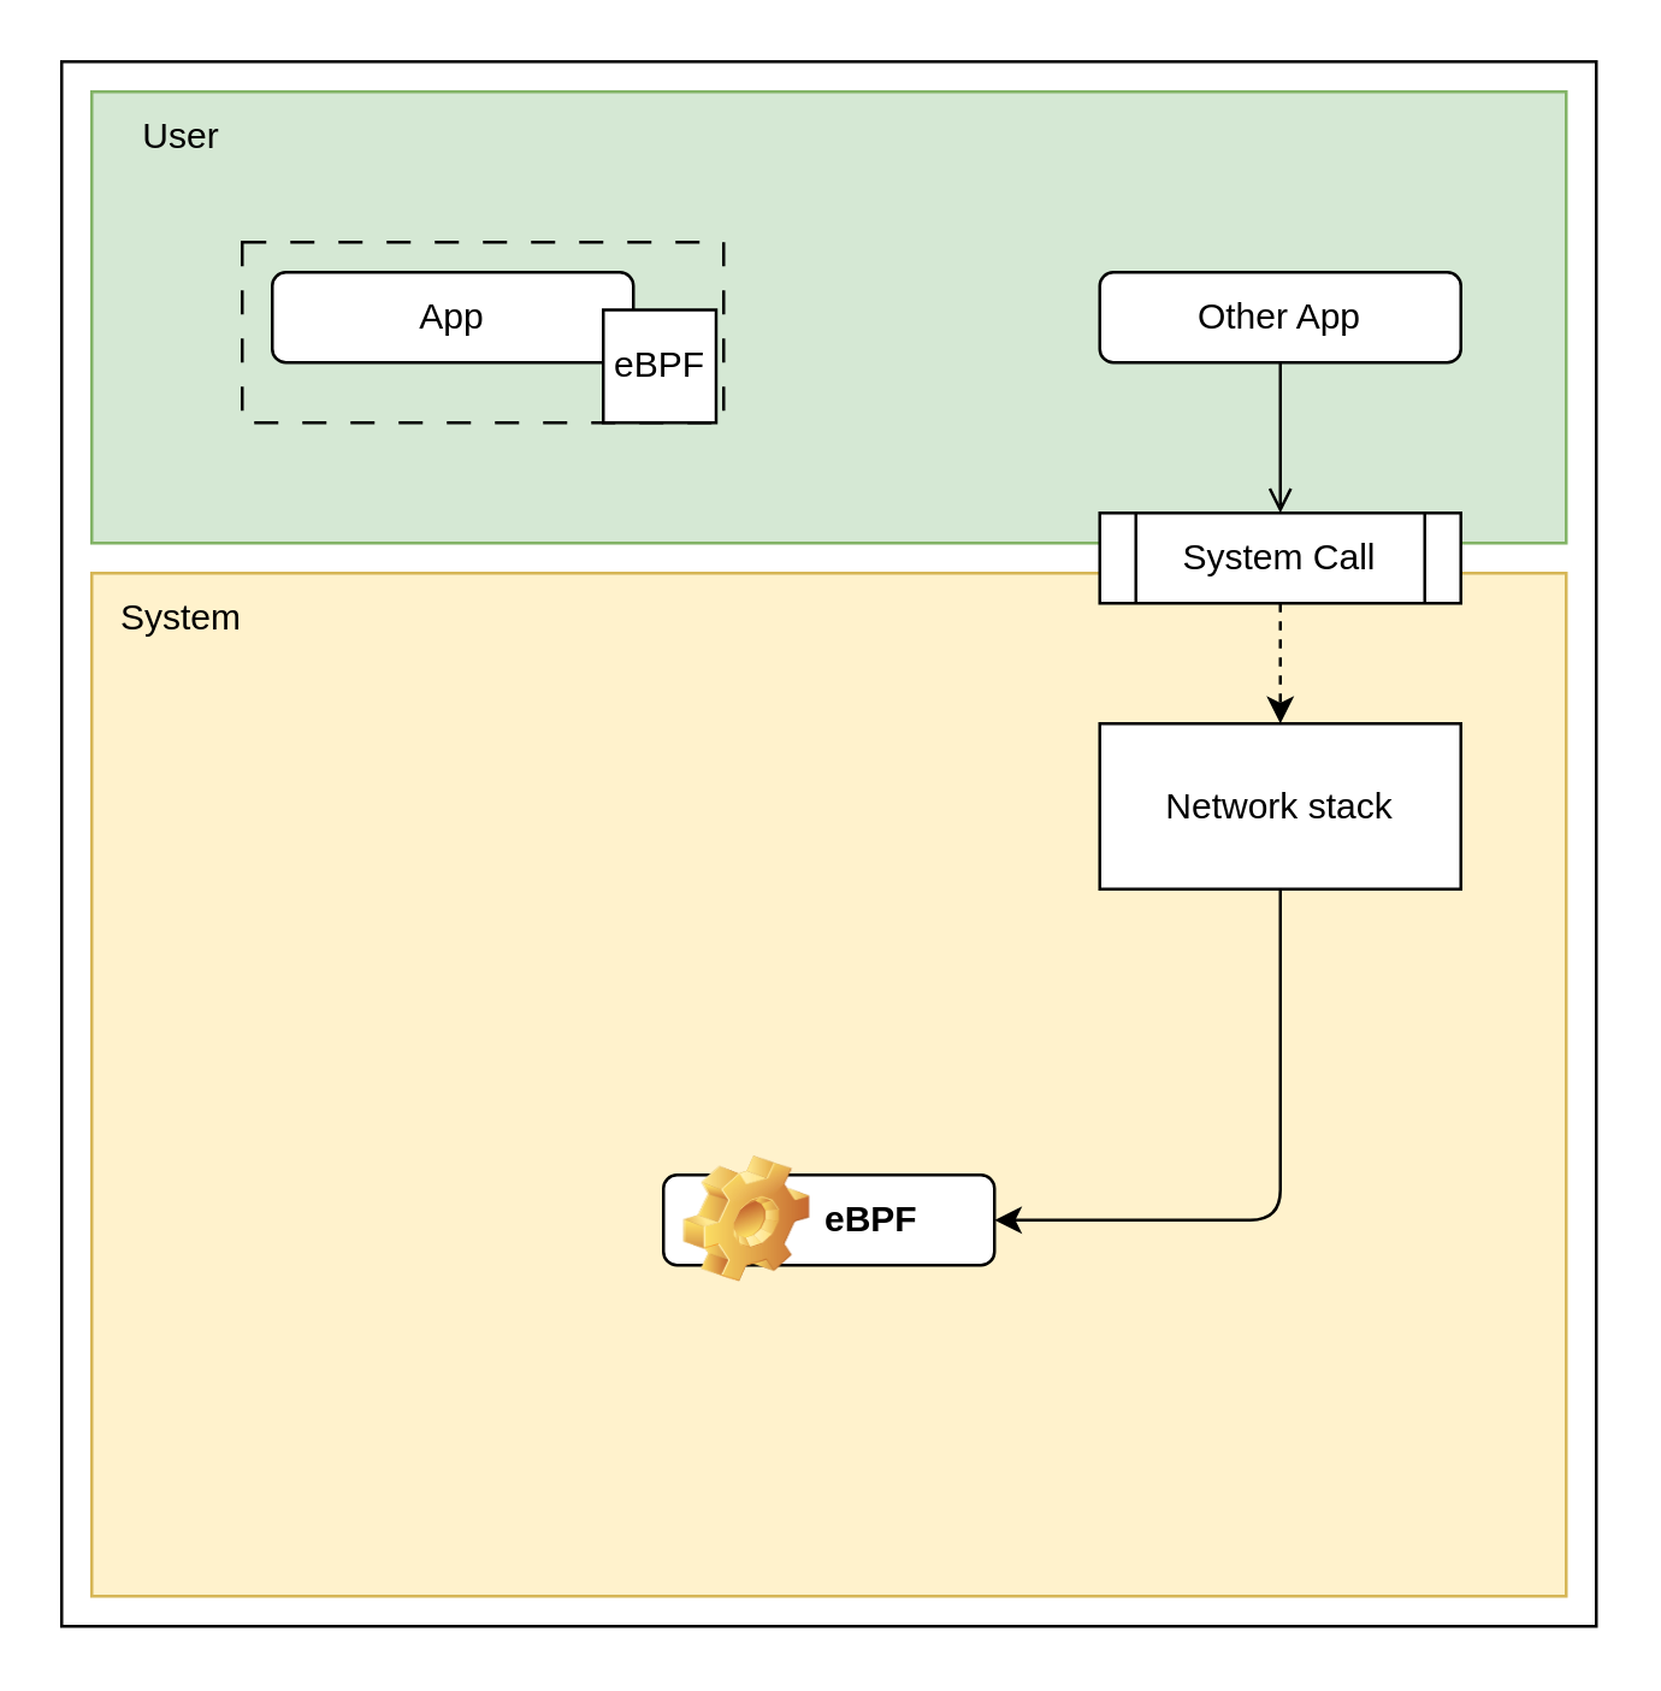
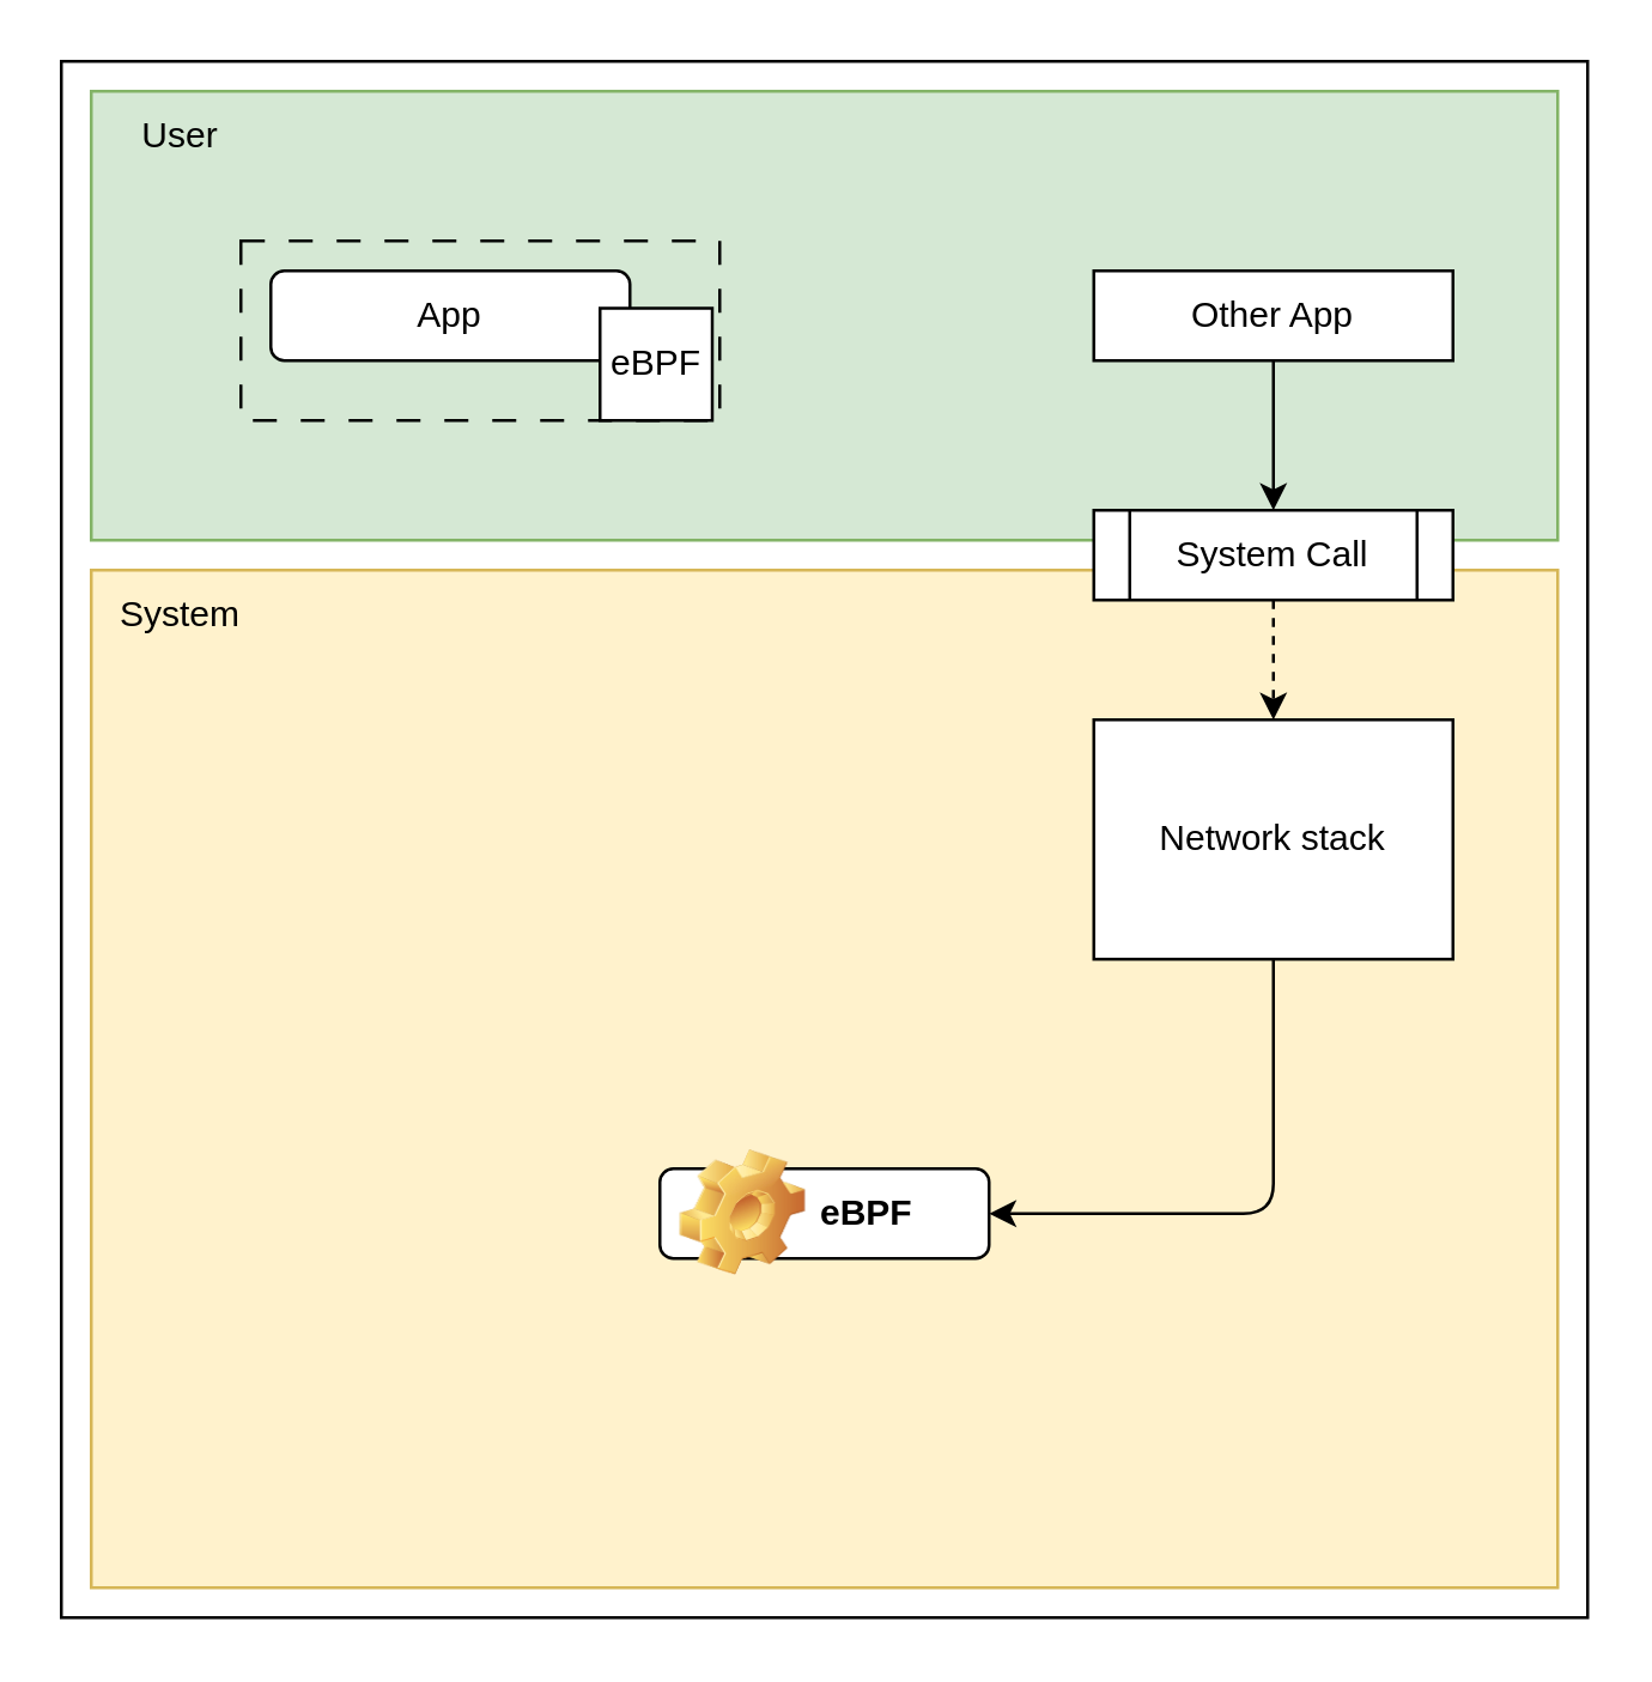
  <mxCell id="0" />
  <mxCell id="1" parent="0" />
  <mxCell id="2" value="" style="rounded=0;whiteSpace=wrap;html=1;" parent="1" vertex="1"><mxGeometry x="20" y="20" width="510" height="520" as="geometry" /></mxCell>
  <mxCell id="3" value="" style="rounded=0;whiteSpace=wrap;html=1;fillColor=#d5e8d4;strokeColor=#82b366;" parent="1" vertex="1"><mxGeometry x="30" y="30" width="490" height="150" as="geometry" /></mxCell>
  <mxCell id="4" value="" style="rounded=0;whiteSpace=wrap;html=1;fillColor=#fff2cc;strokeColor=#d6b656;" parent="1" vertex="1"><mxGeometry x="30" y="190" width="490" height="340" as="geometry" /></mxCell>
  <mxCell id="5" value="User" style="text;html=1;strokeColor=none;fillColor=none;align=center;verticalAlign=middle;whiteSpace=wrap;rounded=0;" parent="1" vertex="1"><mxGeometry x="30" y="30" width="60" height="30" as="geometry" /></mxCell>
  <mxCell id="6" value="System" style="text;html=1;strokeColor=none;fillColor=none;align=center;verticalAlign=middle;whiteSpace=wrap;rounded=0;" parent="1" vertex="1"><mxGeometry x="30" y="190" width="60" height="30" as="geometry" /></mxCell>
  <mxCell id="7" value="" style="rounded=0;whiteSpace=wrap;html=1;fillColor=none;dashed=1;dashPattern=8 8;" parent="1" vertex="1"><mxGeometry x="80" y="80" width="160" height="60" as="geometry" /></mxCell>
  <mxCell id="8" value="App" style="rounded=1;whiteSpace=wrap;html=1;" parent="1" vertex="1"><mxGeometry x="90" y="90" width="120" height="30" as="geometry" /></mxCell>
  <mxCell id="9" value="eBPF" style="whiteSpace=wrap;html=1;aspect=fixed;" parent="1" vertex="1"><mxGeometry x="200" y="102.5" width="37.5" height="37.5" as="geometry" /></mxCell>
  <mxCell id="10" style="edgeStyle=none;html=1;exitX=0.5;exitY=1;exitDx=0;exitDy=0;entryX=0.5;entryY=0;entryDx=0;entryDy=0;" parent="1" edge="1"><mxGeometry relative="1" as="geometry"><mxPoint x="151" y="340" as="targetPoint" /></mxGeometry></mxCell>
  <mxCell id="11" value="eBPF" style="label;whiteSpace=wrap;html=1;image=img/clipart/Gear_128x128.png" parent="1" vertex="1"><mxGeometry x="220" y="390" width="110" height="30" as="geometry" /></mxCell>
- <mxCell id="12" style="edgeStyle=none;html=1;exitX=0.5;exitY=1;exitDx=0;exitDy=0;entryX=0.5;entryY=0;entryDx=0;entryDy=0;endArrow=open;" edge="1" parent="1" source="13" target="15"><mxGeometry relative="1" as="geometry" /></mxCell>
- <mxCell id="13" value="Other App" style="rounded=1;whiteSpace=wrap;html=1;" vertex="1" parent="1"><mxGeometry x="365" y="90" width="120" height="30" as="geometry" /></mxCell>
+ <mxCell id="12" style="edgeStyle=none;html=1;exitX=0.5;exitY=1;exitDx=0;exitDy=0;entryX=0.5;entryY=0;entryDx=0;entryDy=0;" edge="1" parent="1" source="13" target="15"><mxGeometry relative="1" as="geometry" /></mxCell>
+ <mxCell id="13" value="Other App" style="whiteSpace=wrap;html=1;rounded=0;" vertex="1" parent="1"><mxGeometry x="365" y="90" width="120" height="30" as="geometry" /></mxCell>
  <mxCell id="14" style="edgeStyle=none;html=1;exitX=0.5;exitY=1;exitDx=0;exitDy=0;entryX=0.5;entryY=0;entryDx=0;entryDy=0;dashed=1;" edge="1" parent="1" source="15" target="17"><mxGeometry relative="1" as="geometry" /></mxCell>
  <mxCell id="15" value="System Call" style="shape=process;whiteSpace=wrap;html=1;backgroundOutline=1;" vertex="1" parent="1"><mxGeometry x="365" y="170" width="120" height="30" as="geometry" /></mxCell>
  <mxCell id="16" style="edgeStyle=none;html=1;exitX=0.5;exitY=1;exitDx=0;exitDy=0;entryX=1;entryY=0.5;entryDx=0;entryDy=0;" edge="1" parent="1" source="17" target="11"><mxGeometry relative="1" as="geometry"><Array as="points"><mxPoint x="425" y="405" /></Array></mxGeometry></mxCell>
- <mxCell id="17" value="Network stack" style="rounded=0;whiteSpace=wrap;html=1;" vertex="1" parent="1"><mxGeometry x="365" y="240" width="120" height="55" as="geometry" /></mxCell>
+ <mxCell id="17" value="Network stack" style="rounded=0;whiteSpace=wrap;html=1;" vertex="1" parent="1"><mxGeometry x="365" y="240" width="120" height="80" as="geometry" /></mxCell>
